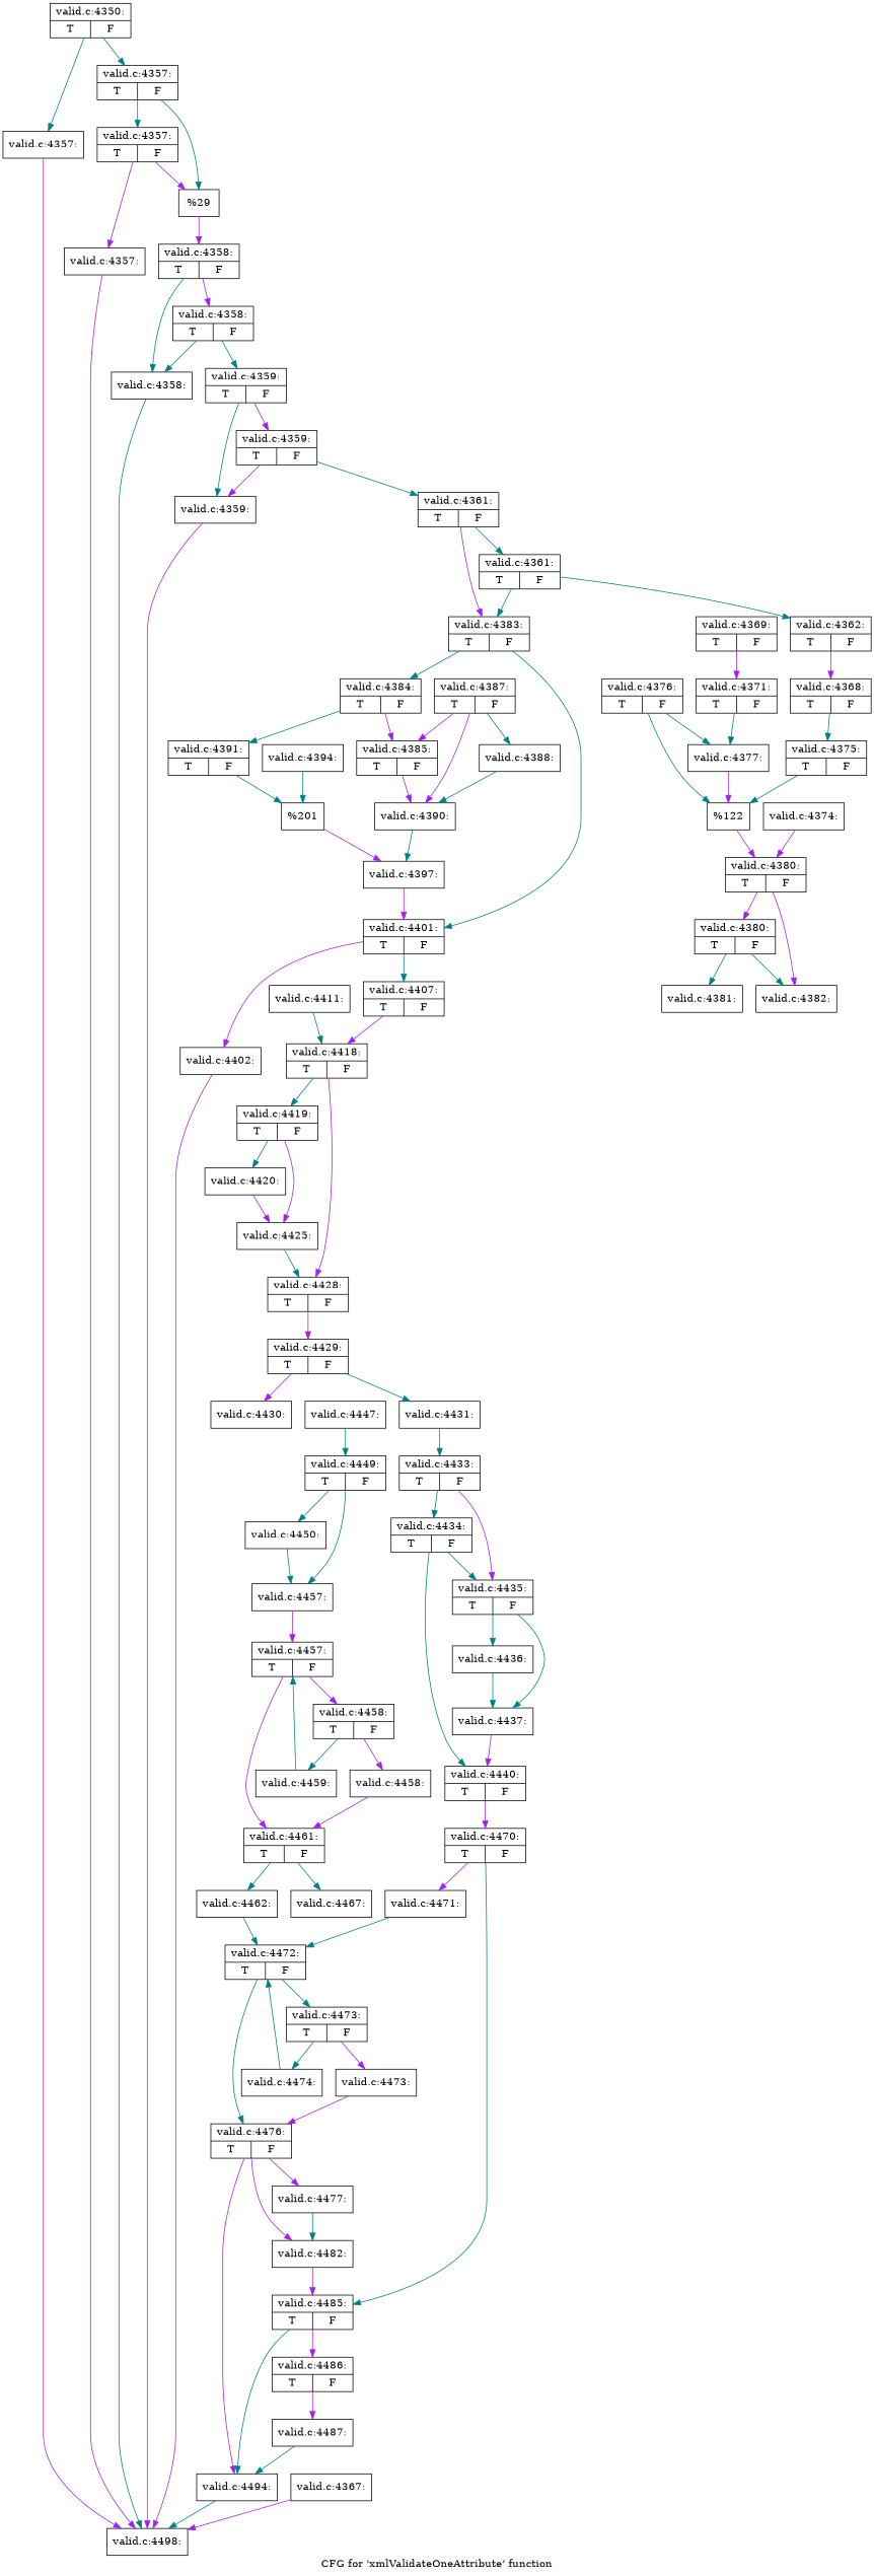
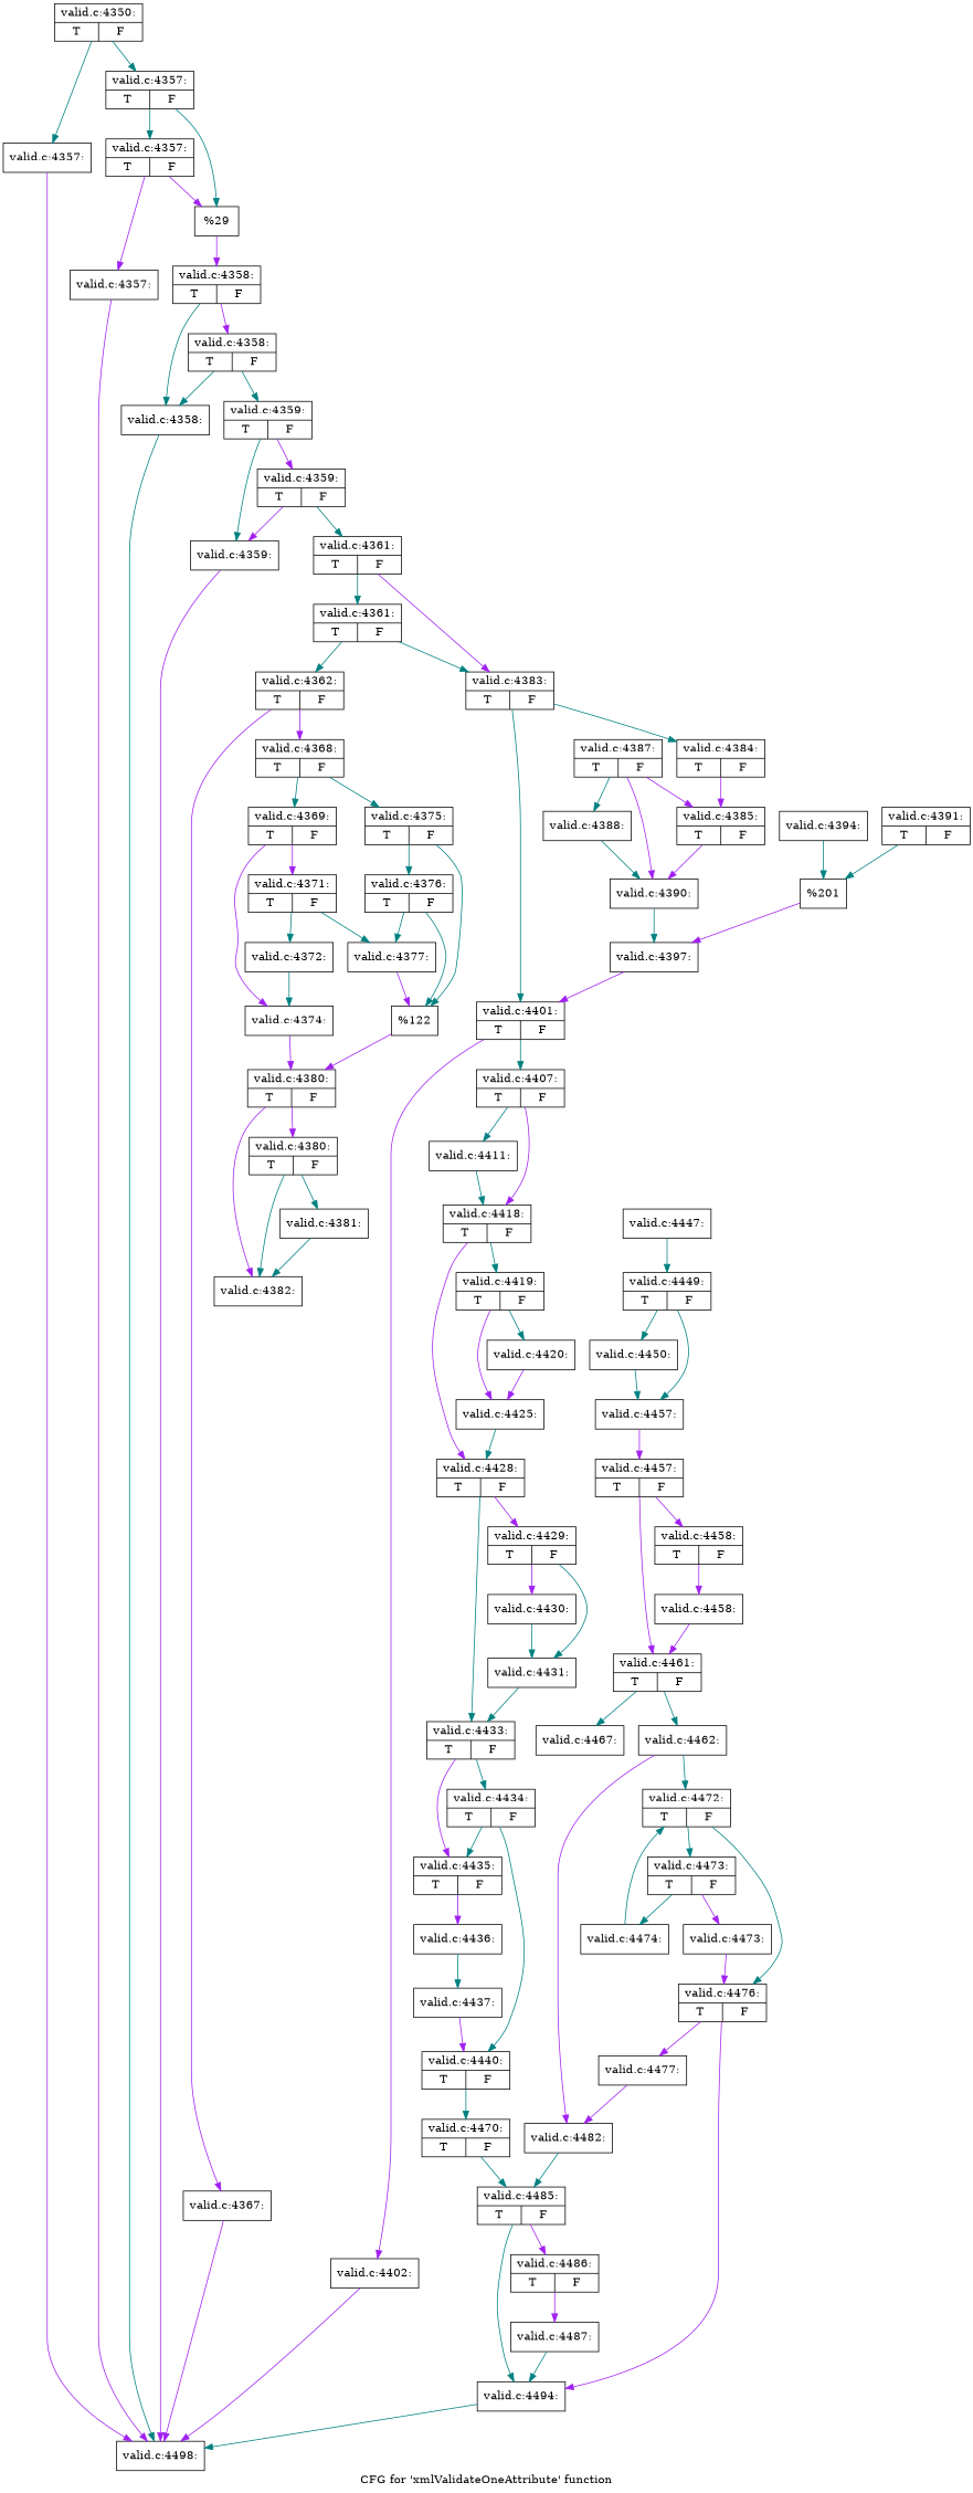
  digraph {
    label="CFG for 'xmlValidateOneAttribute' function"
    node [shape=record]
    edge [color=teal]
    n1 [label="{valid.c:4350:|{<s0>T|<s1>F}}"]
    n2 [label="{valid.c:4357:}"]
    n3 [label="{valid.c:4357:|{<s0>T|<s1>F}}"]
    n4 [label="{valid.c:4498:}"]
    n5 [label="{valid.c:4357:|{<s0>T|<s1>F}}"]
    n6 [label="{%29}"]
    n7 [label="{valid.c:4357:}"]
    n8 [label="{valid.c:4358:|{<s0>T|<s1>F}}"]
    n9 [label="{valid.c:4358:}"]
    n10 [label="{valid.c:4358:|{<s0>T|<s1>F}}"]
    n11 [label="{valid.c:4359:|{<s0>T|<s1>F}}"]
    n12 [label="{valid.c:4359:}"]
    n13 [label="{valid.c:4359:|{<s0>T|<s1>F}}"]
    n14 [label="{valid.c:4361:|{<s0>T|<s1>F}}"]
    n15 [label="{valid.c:4361:|{<s0>T|<s1>F}}"]
    n16 [label="{valid.c:4383:|{<s0>T|<s1>F}}"]
    n17 [label="{valid.c:4362:|{<s0>T|<s1>F}}"]
    n18 [label="{valid.c:4384:|{<s0>T|<s1>F}}"]
    n19 [label="{valid.c:4401:|{<s0>T|<s1>F}}"]
    n20 [label="{valid.c:4367:}"]
    n21 [label="{valid.c:4368:|{<s0>T|<s1>F}}"]
    n22 [label="{valid.c:4385:|{<s0>T|<s1>F}}"]
    n23 [label="{valid.c:4391:|{<s0>T|<s1>F}}"]
    n24 [label="{valid.c:4402:}"]
    n25 [label="{valid.c:4407:|{<s0>T|<s1>F}}"]
    n26 [label="{valid.c:4369:|{<s0>T|<s1>F}}"]
    n27 [label="{valid.c:4375:|{<s0>T|<s1>F}}"]
    n28 [label="{valid.c:4371:|{<s0>T|<s1>F}}"]
    n29 [label="{valid.c:4374:}"]
    n30 [label="{valid.c:4376:|{<s0>T|<s1>F}}"]
    n31 [label="{%122}"]
+   n32 [label="{valid.c:4372:}"]
    n33 [label="{valid.c:4377:}"]
    n34 [label="{valid.c:4380:|{<s0>T|<s1>F}}"]
    n35 [label="{valid.c:4380:|{<s0>T|<s1>F}}"]
    n36 [label="{valid.c:4382:}"]
    n37 [label="{valid.c:4381:}"]
    n38 [label="{valid.c:4390:}"]
    n39 [label="{%201}"]
    n40 [label="{valid.c:4411:}"]
    n41 [label="{valid.c:4418:|{<s0>T|<s1>F}}"]
    n42 [label="{valid.c:4387:|{<s0>T|<s1>F}}"]
    n43 [label="{valid.c:4388:}"]
    n44 [label="{valid.c:4397:}"]
    n45 [label="{valid.c:4394:}"]
    n46 [label="{valid.c:4419:|{<s0>T|<s1>F}}"]
    n47 [label="{valid.c:4428:|{<s0>T|<s1>F}}"]
    n48 [label="{valid.c:4425:}"]
    n49 [label="{valid.c:4420:}"]
    n50 [label="{valid.c:4429:|{<s0>T|<s1>F}}"]
    n51 [label="{valid.c:4433:|{<s0>T|<s1>F}}"]
    n52 [label="{valid.c:4430:}"]
    n53 [label="{valid.c:4431:}"]
    n54 [label="{valid.c:4435:|{<s0>T|<s1>F}}"]
    n55 [label="{valid.c:4434:|{<s0>T|<s1>F}}"]
    n56 [label="{valid.c:4436:}"]
    n57 [label="{valid.c:4437:}"]
    n58 [label="{valid.c:4440:|{<s0>T|<s1>F}}"]
    n59 [label="{valid.c:4470:|{<s0>T|<s1>F}}"]
-   n60 [label="{valid.c:4471:}"]
    n61 [label="{valid.c:4485:|{<s0>T|<s1>F}}"]
    n62 [label="{valid.c:4447:}"]
    n63 [label="{valid.c:4449:|{<s0>T|<s1>F}}"]
    n64 [label="{valid.c:4450:}"]
    n65 [label="{valid.c:4457:}"]
    n66 [label="{valid.c:4472:|{<s0>T|<s1>F}}"]
    n67 [label="{valid.c:4486:|{<s0>T|<s1>F}}"]
    n68 [label="{valid.c:4494:}"]
    n69 [label="{valid.c:4457:|{<s0>T|<s1>F}}"]
    n70 [label="{valid.c:4458:|{<s0>T|<s1>F}}"]
    n71 [label="{valid.c:4461:|{<s0>T|<s1>F}}"]
    n72 [label="{valid.c:4458:}"]
-   n73 [label="{valid.c:4459:}"]
    n74 [label="{valid.c:4462:}"]
    n75 [label="{valid.c:4467:}"]
    n76 [label="{valid.c:4473:|{<s0>T|<s1>F}}"]
    n77 [label="{valid.c:4476:|{<s0>T|<s1>F}}"]
    n78 [label="{valid.c:4487:}"]
    n79 [label="{valid.c:4473:}"]
    n80 [label="{valid.c:4474:}"]
    n81 [label="{valid.c:4477:}"]
    n82 [label="{valid.c:4482:}"]
    n1 -> n2
    n1 -> n3
    n2 -> n4 [color=purple]
    n3 -> n5
    n3 -> n6
    n5 -> n6 [color=purple]
    n5 -> n7 [color=purple]
    n6 -> n8 [color=purple]
    n7 -> n4 [color=purple]
    n8 -> n9
    n8 -> n10 [color=purple]
    n9 -> n4
    n10 -> n9
    n10 -> n11
    n11 -> n12
    n11 -> n13 [color=purple]
    n12 -> n4 [color=purple]
    n13 -> n12 [color=purple]
    n13 -> n14
    n14 -> n15
    n14 -> n16 [color=purple]
    n15 -> n16
    n15 -> n17
    n16 -> n18
    n16 -> n19
+   n17 -> n20 [color=purple]
    n17 -> n21 [color=purple]
    n18 -> n22 [color=purple]
-   n18 -> n23
    n19 -> n24 [color=purple]
    n19 -> n25
    n20 -> n4 [color=purple]
+   n21 -> n26
    n21 -> n27
    n22 -> n38 [color=purple]
    n23 -> n39
    n24 -> n4 [color=purple]
+   n25 -> n40
    n25 -> n41 [color=purple]
    n26 -> n28 [color=purple]
+   n26 -> n29 [color=purple]
+   n27 -> n30
    n27 -> n31
+   n28 -> n32
    n28 -> n33
    n29 -> n34 [color=purple]
    n30 -> n31
    n30 -> n33
    n31 -> n34 [color=purple]
+   n32 -> n29
    n33 -> n31 [color=purple]
    n34 -> n35 [color=purple]
    n34 -> n36 [color=purple]
    n35 -> n36
    n35 -> n37
+   n37 -> n36
    n38 -> n44
    n39 -> n44 [color=purple]
    n40 -> n41
    n41 -> n46
    n41 -> n47 [color=purple]
    n42 -> n22 [color=purple]
    n42 -> n38 [color=purple]
    n42 -> n43
    n43 -> n38
    n44 -> n19 [color=purple]
    n45 -> n39
    n46 -> n48 [color=purple]
    n46 -> n49
    n47 -> n50 [color=purple]
+   n47 -> n51
    n48 -> n47
    n49 -> n48 [color=purple]
    n50 -> n52 [color=purple]
    n50 -> n53
    n51 -> n54 [color=purple]
    n51 -> n55
+   n52 -> n53
    n53 -> n51
-   n54 -> n56
-   n54 -> n57
+   n54 -> n56 [color=purple]
    n55 -> n54
    n55 -> n58
    n56 -> n57
    n57 -> n58 [color=purple]
-   n58 -> n59 [color=purple]
-   n59 -> n60 [color=purple]
+   n58 -> n59
    n59 -> n61
-   n60 -> n66
    n61 -> n67 [color=purple]
    n61 -> n68
    n62 -> n63
    n63 -> n64
    n63 -> n65
    n64 -> n65
    n65 -> n69 [color=purple]
    n66 -> n76
    n66 -> n77
    n67 -> n78 [color=purple]
    n68 -> n4
    n69 -> n70 [color=purple]
    n69 -> n71 [color=purple]
    n70 -> n72 [color=purple]
-   n70 -> n73
    n71 -> n74
    n71 -> n75
    n72 -> n71 [color=purple]
-   n73 -> n69
    n74 -> n66
    n76 -> n79 [color=purple]
    n76 -> n80
    n77 -> n68 [color=purple]
    n77 -> n81 [color=purple]
-   n77 -> n82 [color=purple]
+   n74 -> n82 [color=purple]
    n78 -> n68
    n79 -> n77 [color=purple]
    n80 -> n66
-   n81 -> n82
-   n82 -> n61 [color=purple]
+   n81 -> n82 [color=purple]
+   n82 -> n61
  }
